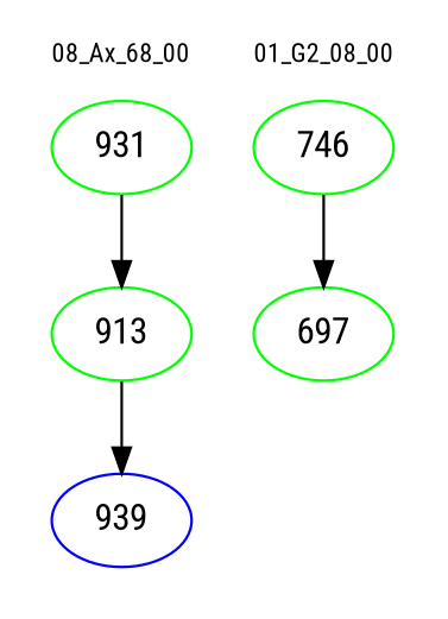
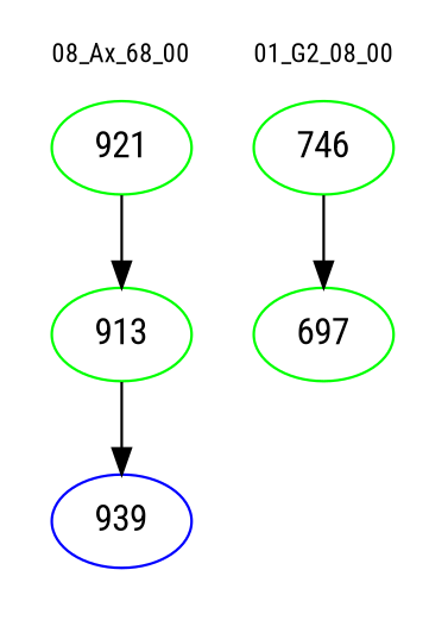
  digraph {
    fontname="Roboto Condensed"
    node [color=green fontname="Roboto Condensed"]
    edge [color=black fontname="Roboto Condensed"]
-   n1 [label=931]
+   n1 [label=921]
    n2 [label=913]
    n3 [color=blue label=939]
    n4 [label=746]
    n5 [label=697]
    subgraph cluster_1 {
      color=white
      fontsize=10
      label="08_Ax_68_00"
      n1
      n2
      n3
    }
    subgraph cluster_2 {
      color=white
      fontsize=10
      label="01_G2_08_00"
      n4
      n5
    }
    n1 -> n2
    n2 -> n3
    n4 -> n5
  }
